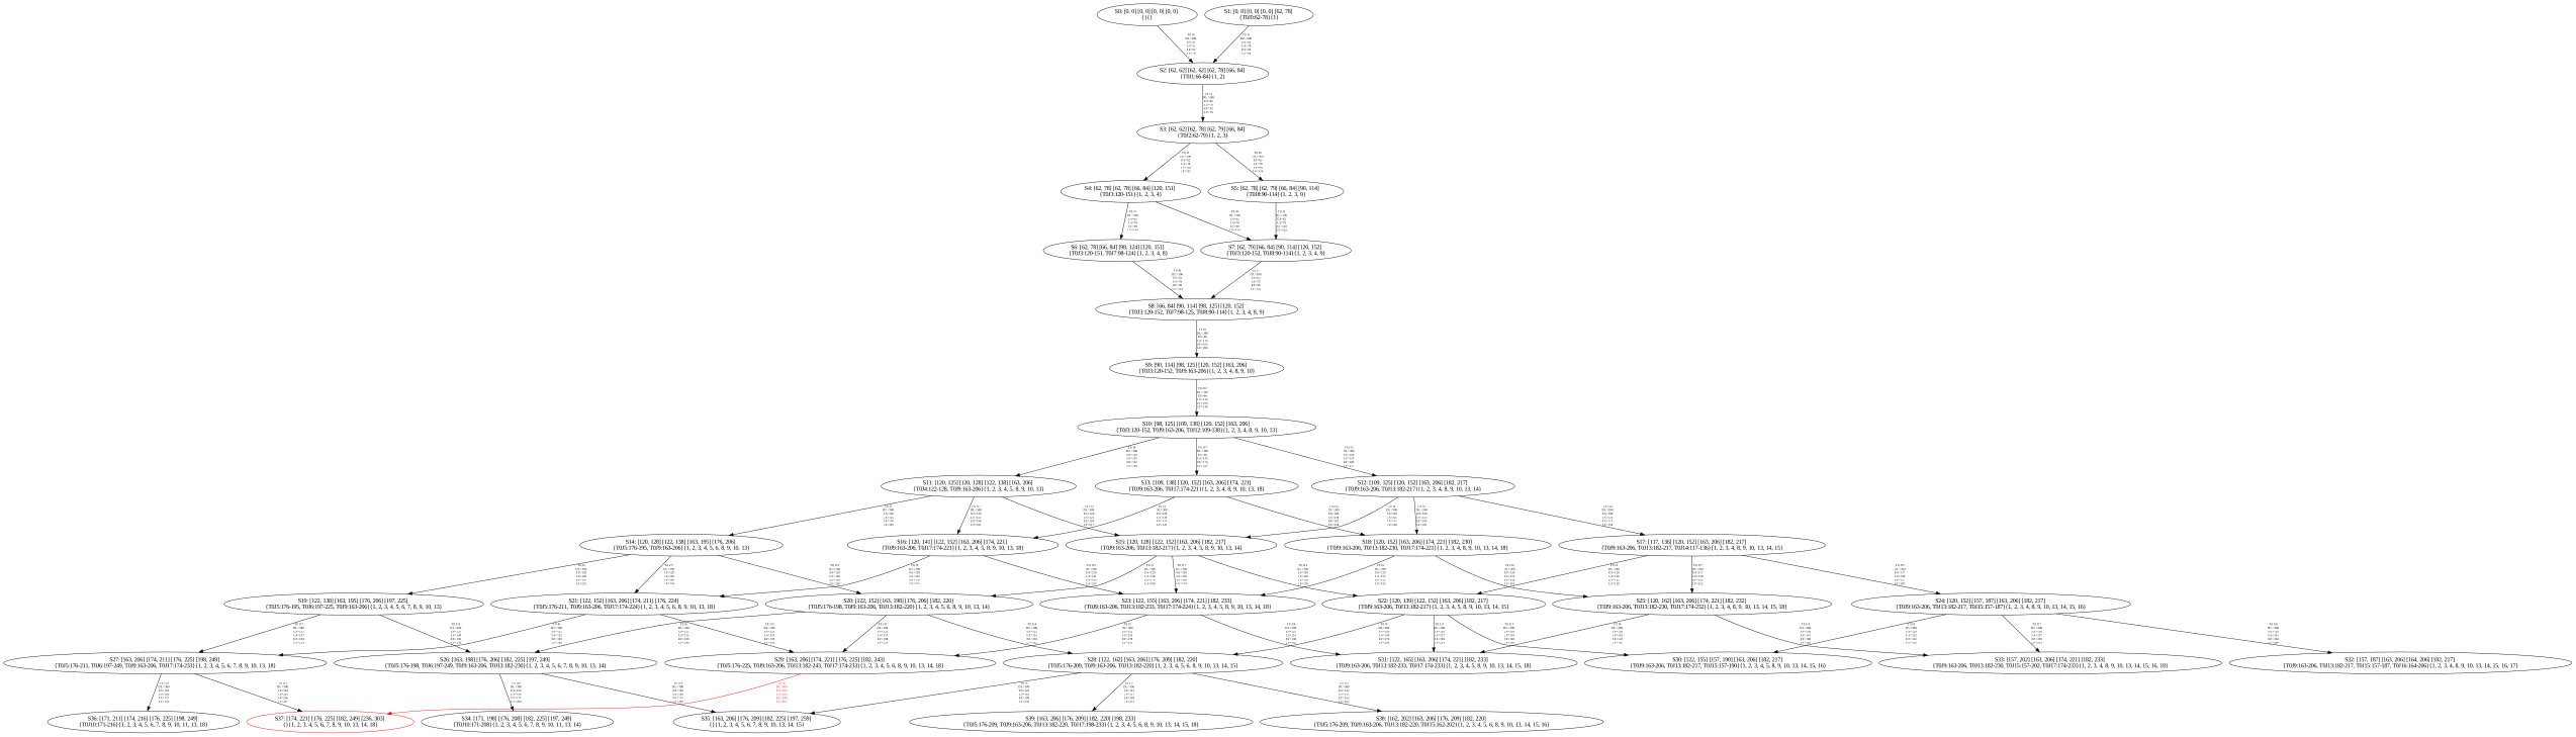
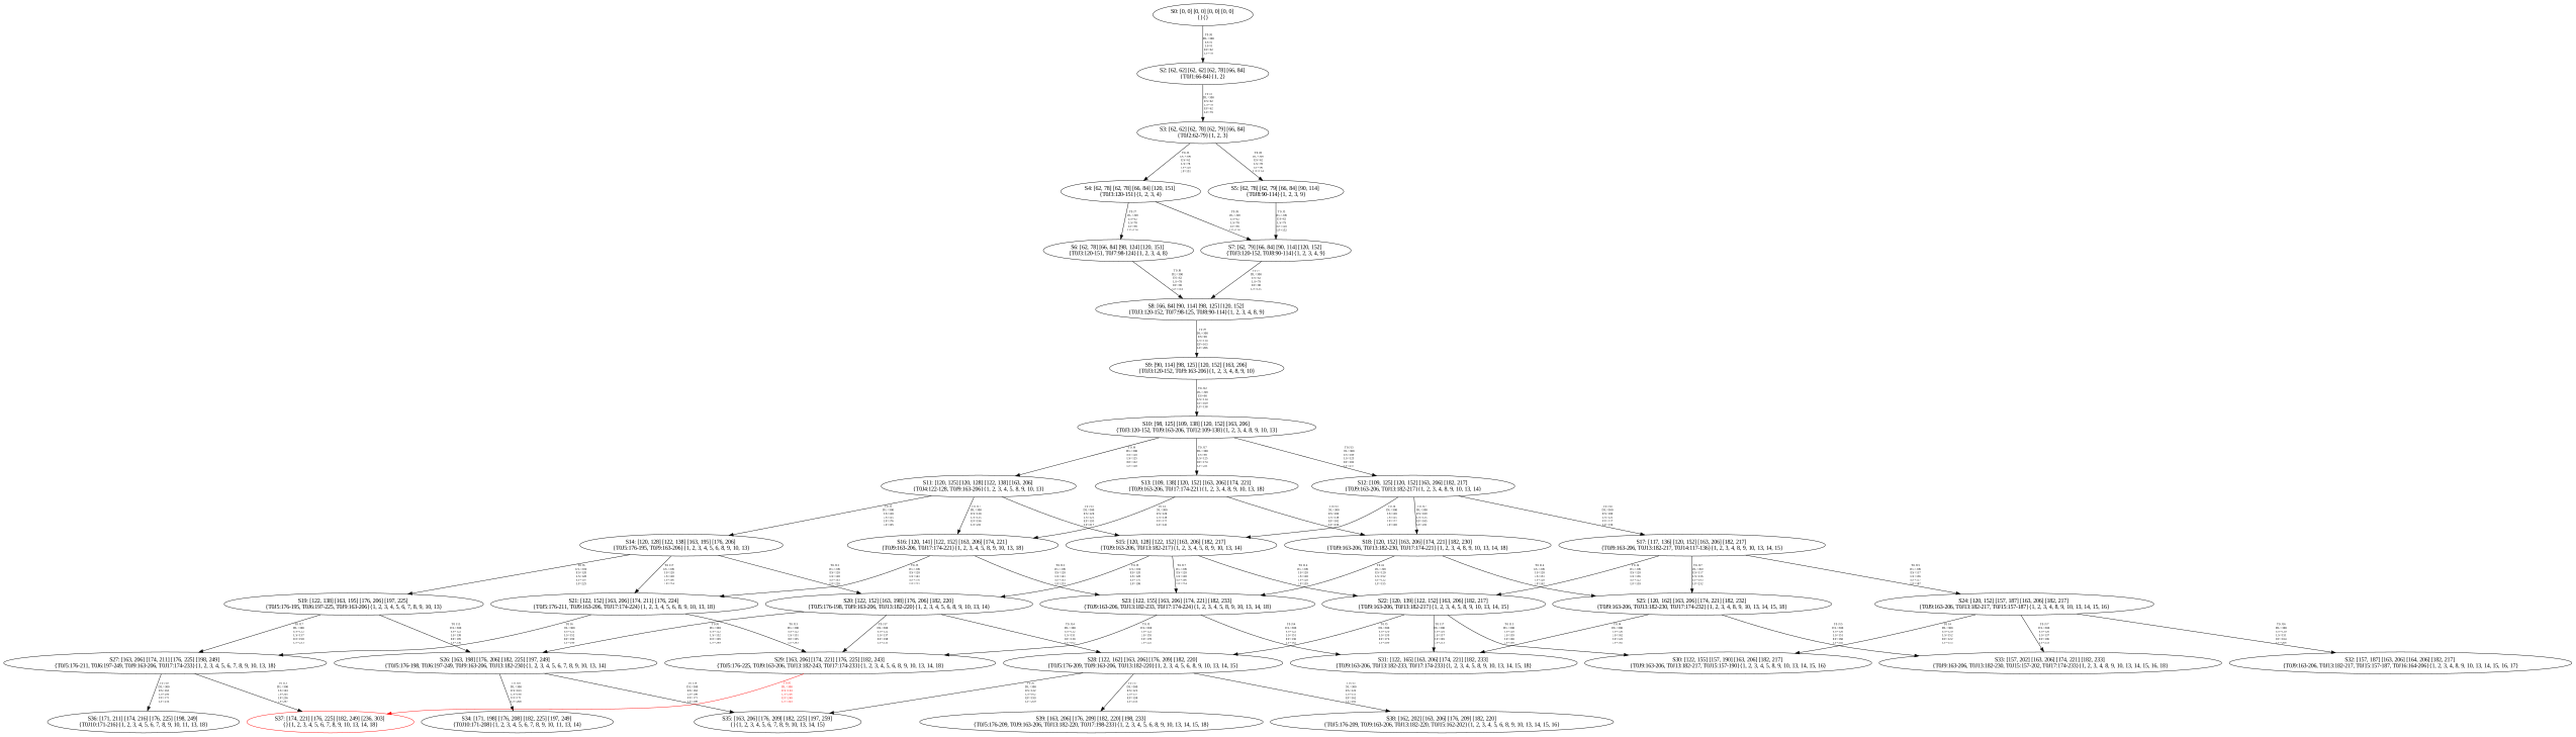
  digraph {
    fontname="Liberation Serif"
    node [fontname="Liberation Serif"]
    edge [fontname="Liberation Serif" fontsize=8]
    n1 [label="S0: [0, 0] [0, 0] [0, 0] [0, 0] \n{}{}"]
    n2 [label="S2: [62, 62] [62, 62] [62, 78] [66, 84] \n{T0J1:66-84}{1, 2}"]
-   n3 [label="S1: [0, 0] [0, 0] [0, 0] [62, 78] \n{T0J0:62-78}{1}"]
    n4 [label="S3: [62, 62] [62, 78] [62, 79] [66, 84] \n{T0J2:62-79}{1, 2, 3}"]
    n5 [label="S4: [62, 78] [62, 78] [66, 84] [120, 151] \n{T0J3:120-151}{1, 2, 3, 4}"]
    n6 [label="S5: [62, 78] [62, 79] [66, 84] [90, 114] \n{T0J8:90-114}{1, 2, 3, 9}"]
    n7 [label="S6: [62, 78] [66, 84] [98, 124] [120, 151] \n{T0J3:120-151, T0J7:98-124}{1, 2, 3, 4, 8}"]
    n8 [label="S7: [62, 79] [66, 84] [90, 114] [120, 152] \n{T0J3:120-152, T0J8:90-114}{1, 2, 3, 4, 9}"]
    n9 [label="S8: [66, 84] [90, 114] [98, 125] [120, 152] \n{T0J3:120-152, T0J7:98-125, T0J8:90-114}{1, 2, 3, 4, 8, 9}"]
    n10 [label="S9: [90, 114] [98, 125] [120, 152] [163, 206] \n{T0J3:120-152, T0J9:163-206}{1, 2, 3, 4, 8, 9, 10}"]
    n11 [label="S10: [98, 125] [109, 138] [120, 152] [163, 206] \n{T0J3:120-152, T0J9:163-206, T0J12:109-138}{1, 2, 3, 4, 8, 9, 10, 13}"]
    n12 [label="S11: [120, 125] [120, 128] [122, 138] [163, 206] \n{T0J4:122-128, T0J9:163-206}{1, 2, 3, 4, 5, 8, 9, 10, 13}"]
    n13 [label="S12: [109, 125] [120, 152] [163, 206] [182, 217] \n{T0J9:163-206, T0J13:182-217}{1, 2, 3, 4, 8, 9, 10, 13, 14}"]
    n14 [label="S13: [109, 138] [120, 152] [163, 206] [174, 221] \n{T0J9:163-206, T0J17:174-221}{1, 2, 3, 4, 8, 9, 10, 13, 18}"]
    n15 [label="S14: [120, 128] [122, 138] [163, 195] [176, 206] \n{T0J5:176-195, T0J9:163-206}{1, 2, 3, 4, 5, 6, 8, 9, 10, 13}"]
    n16 [label="S15: [120, 128] [122, 152] [163, 206] [182, 217] \n{T0J9:163-206, T0J13:182-217}{1, 2, 3, 4, 5, 8, 9, 10, 13, 14}"]
    n17 [label="S16: [120, 141] [122, 152] [163, 206] [174, 221] \n{T0J9:163-206, T0J17:174-221}{1, 2, 3, 4, 5, 8, 9, 10, 13, 18}"]
    n18 [label="S17: [117, 136] [120, 152] [163, 206] [182, 217] \n{T0J9:163-206, T0J13:182-217, T0J14:117-136}{1, 2, 3, 4, 8, 9, 10, 13, 14, 15}"]
    n19 [label="S18: [120, 152] [163, 206] [174, 221] [182, 230] \n{T0J9:163-206, T0J13:182-230, T0J17:174-221}{1, 2, 3, 4, 8, 9, 10, 13, 14, 18}"]
    n20 [label="S19: [122, 138] [163, 195] [176, 206] [197, 225] \n{T0J5:176-195, T0J6:197-225, T0J9:163-206}{1, 2, 3, 4, 5, 6, 7, 8, 9, 10, 13}"]
    n21 [label="S20: [122, 152] [163, 198] [176, 206] [182, 220] \n{T0J5:176-198, T0J9:163-206, T0J13:182-220}{1, 2, 3, 4, 5, 6, 8, 9, 10, 13, 14}"]
    n22 [label="S21: [122, 152] [163, 206] [174, 211] [176, 224] \n{T0J5:176-211, T0J9:163-206, T0J17:174-224}{1, 2, 3, 4, 5, 6, 8, 9, 10, 13, 18}"]
    n23 [label="S22: [120, 139] [122, 152] [163, 206] [182, 217] \n{T0J9:163-206, T0J13:182-217}{1, 2, 3, 4, 5, 8, 9, 10, 13, 14, 15}"]
    n24 [label="S23: [122, 155] [163, 206] [174, 221] [182, 233] \n{T0J9:163-206, T0J13:182-233, T0J17:174-224}{1, 2, 3, 4, 5, 8, 9, 10, 13, 14, 18}"]
    n25 [label="S24: [120, 152] [157, 187] [163, 206] [182, 217] \n{T0J9:163-206, T0J13:182-217, T0J15:157-187}{1, 2, 3, 4, 8, 9, 10, 13, 14, 15, 16}"]
    n26 [label="S25: [120, 162] [163, 206] [174, 221] [182, 232] \n{T0J9:163-206, T0J13:182-230, T0J17:174-232}{1, 2, 3, 4, 8, 9, 10, 13, 14, 15, 18}"]
    n27 [label="S26: [163, 198] [176, 206] [182, 225] [197, 249] \n{T0J5:176-198, T0J6:197-249, T0J9:163-206, T0J13:182-230}{1, 2, 3, 4, 5, 6, 7, 8, 9, 10, 13, 14}"]
    n28 [label="S27: [163, 206] [174, 211] [176, 225] [198, 249] \n{T0J5:176-211, T0J6:197-249, T0J9:163-206, T0J17:174-233}{1, 2, 3, 4, 5, 6, 7, 8, 9, 10, 13, 18}"]
    n29 [label="S28: [122, 162] [163, 206] [176, 209] [182, 220] \n{T0J5:176-209, T0J9:163-206, T0J13:182-220}{1, 2, 3, 4, 5, 6, 8, 9, 10, 13, 14, 15}"]
    n30 [label="S29: [163, 206] [174, 221] [176, 225] [182, 243] \n{T0J5:176-225, T0J9:163-206, T0J13:182-243, T0J17:174-233}{1, 2, 3, 4, 5, 6, 8, 9, 10, 13, 14, 18}"]
    n31 [label="S30: [122, 155] [157, 190] [163, 206] [182, 217] \n{T0J9:163-206, T0J13:182-217, T0J15:157-190}{1, 2, 3, 4, 5, 8, 9, 10, 13, 14, 15, 16}"]
    n32 [label="S31: [122, 165] [163, 206] [174, 221] [182, 233] \n{T0J9:163-206, T0J13:182-233, T0J17:174-233}{1, 2, 3, 4, 5, 8, 9, 10, 13, 14, 15, 18}"]
    n33 [label="S32: [157, 187] [163, 206] [164, 206] [182, 217] \n{T0J9:163-206, T0J13:182-217, T0J15:157-187, T0J16:164-206}{1, 2, 3, 4, 8, 9, 10, 13, 14, 15, 16, 17}"]
    n34 [label="S33: [157, 202] [163, 206] [174, 221] [182, 233] \n{T0J9:163-206, T0J13:182-230, T0J15:157-202, T0J17:174-233}{1, 2, 3, 4, 8, 9, 10, 13, 14, 15, 16, 18}"]
    n35 [label="S34: [171, 198] [176, 208] [182, 225] [197, 249] \n{T0J10:171-208}{1, 2, 3, 4, 5, 6, 7, 8, 9, 10, 11, 13, 14}"]
    n36 [label="S35: [163, 206] [176, 209] [182, 225] [197, 259] \n{}{1, 2, 3, 4, 5, 6, 7, 8, 9, 10, 13, 14, 15}"]
    n37 [label="S36: [171, 211] [174, 216] [176, 225] [198, 249] \n{T0J10:171-216}{1, 2, 3, 4, 5, 6, 7, 8, 9, 10, 11, 13, 18}"]
    n38 [color=Red label="S37: [174, 221] [176, 225] [182, 249] [236, 303] \n{}{1, 2, 3, 4, 5, 6, 7, 8, 9, 10, 13, 14, 18}"]
    n39 [label="S38: [162, 202] [163, 206] [176, 209] [182, 220] \n{T0J5:176-209, T0J9:163-206, T0J13:182-220, T0J15:162-202}{1, 2, 3, 4, 5, 6, 8, 9, 10, 13, 14, 15, 16}"]
    n40 [label="S39: [163, 206] [176, 209] [182, 220] [198, 233] \n{T0J5:176-209, T0J9:163-206, T0J13:182-220, T0J17:198-233}{1, 2, 3, 4, 5, 6, 8, 9, 10, 13, 14, 15, 18}"]
    n1 -> n2 [label="T0 J0\nDL=300\nES=0\nLS=0\nEF=62\nLF=78"]
    n2 -> n4 [label="T0 J2\nDL=300\nES=62\nLS=78\nEF=62\nLF=79"]
-   n3 -> n2 [label="T0 J1\nDL=300\nES=62\nLS=78\nEF=66\nLF=84"]
    n4 -> n5 [label="T0 J3\nDL=300\nES=62\nLS=78\nEF=120\nLF=151"]
    n4 -> n6 [label="T0 J8\nDL=300\nES=62\nLS=78\nEF=90\nLF=114"]
    n5 -> n7 [label="T0 J7\nDL=300\nES=62\nLS=78\nEF=98\nLF=124"]
    n5 -> n8 [label="T0 J8\nDL=300\nES=62\nLS=78\nEF=90\nLF=114"]
    n6 -> n8 [label="T0 J3\nDL=300\nES=62\nLS=79\nEF=120\nLF=152"]
    n7 -> n9 [label="T0 J8\nDL=300\nES=62\nLS=78\nEF=90\nLF=114"]
    n8 -> n9 [label="T0 J7\nDL=300\nES=62\nLS=79\nEF=98\nLF=125"]
    n9 -> n10 [label="T0 J9\nDL=300\nES=90\nLS=114\nEF=163\nLF=206"]
    n10 -> n11 [label="T0 J12\nDL=300\nES=90\nLS=114\nEF=109\nLF=138"]
    n11 -> n12 [label="T0 J4\nDL=300\nES=120\nLS=125\nEF=122\nLF=128"]
    n11 -> n13 [label="T0 J13\nDL=300\nES=109\nLS=125\nEF=182\nLF=217"]
    n11 -> n14 [label="T0 J17\nDL=300\nES=98\nLS=125\nEF=174\nLF=221"]
    n12 -> n15 [label="T0 J5\nDL=300\nES=120\nLS=125\nEF=176\nLF=195"]
    n12 -> n16 [label="T0 J13\nDL=300\nES=120\nLS=125\nEF=193\nLF=217"]
    n12 -> n17 [label="T0 J17\nDL=300\nES=120\nLS=125\nEF=196\nLF=221"]
    n13 -> n16 [label="T0 J4\nDL=300\nES=120\nLS=125\nEF=122\nLF=128"]
    n13 -> n18 [label="T0 J14\nDL=300\nES=109\nLS=125\nEF=117\nLF=136"]
    n13 -> n19 [label="T0 J17\nDL=300\nES=109\nLS=125\nEF=185\nLF=221"]
    n14 -> n17 [label="T0 J4\nDL=300\nES=120\nLS=138\nEF=122\nLF=141"]
    n14 -> n19 [label="T0 J13\nDL=300\nES=109\nLS=138\nEF=182\nLF=230"]
    n15 -> n20 [label="T0 J6\nDL=300\nES=120\nLS=128\nEF=197\nLF=225"]
    n15 -> n21 [label="T0 J13\nDL=300\nES=120\nLS=128\nEF=193\nLF=220"]
    n15 -> n22 [label="T0 J17\nDL=300\nES=120\nLS=128\nEF=196\nLF=224"]
    n16 -> n21 [label="T0 J5\nDL=300\nES=120\nLS=128\nEF=176\nLF=198"]
    n16 -> n23 [label="T0 J14\nDL=300\nES=120\nLS=128\nEF=128\nLF=139"]
    n16 -> n24 [label="T0 J17\nDL=300\nES=120\nLS=128\nEF=196\nLF=224"]
    n17 -> n22 [label="T0 J5\nDL=300\nES=120\nLS=141\nEF=176\nLF=211"]
    n17 -> n24 [label="T0 J13\nDL=300\nES=120\nLS=141\nEF=193\nLF=233"]
    n18 -> n23 [label="T0 J4\nDL=300\nES=120\nLS=136\nEF=122\nLF=139"]
    n18 -> n25 [label="T0 J15\nDL=300\nES=117\nLS=136\nEF=157\nLF=187"]
    n18 -> n26 [label="T0 J17\nDL=300\nES=117\nLS=136\nEF=193\nLF=232"]
    n19 -> n24 [label="T0 J4\nDL=300\nES=120\nLS=152\nEF=122\nLF=155"]
    n19 -> n26 [label="T0 J14\nDL=300\nES=120\nLS=151\nEF=128\nLF=162"]
    n20 -> n27 [label="T0 J13\nDL=300\nES=122\nLS=138\nEF=195\nLF=230"]
    n20 -> n28 [label="T0 J17\nDL=300\nES=122\nLS=137\nEF=198\nLF=233"]
    n21 -> n27 [label="T0 J6\nDL=300\nES=122\nLS=152\nEF=199\nLF=249"]
    n21 -> n29 [label="T0 J14\nDL=300\nES=122\nLS=151\nEF=130\nLF=162"]
    n21 -> n30 [label="T0 J17\nDL=300\nES=122\nLS=137\nEF=198\nLF=233"]
    n22 -> n28 [label="T0 J6\nDL=300\nES=122\nLS=152\nEF=199\nLF=249"]
    n22 -> n30 [label="T0 J13\nDL=300\nES=122\nLS=151\nEF=195\nLF=243"]
    n23 -> n29 [label="T0 J5\nDL=300\nES=120\nLS=139\nEF=176\nLF=209"]
    n23 -> n31 [label="T0 J15\nDL=300\nES=120\nLS=139\nEF=160\nLF=190"]
    n23 -> n32 [label="T0 J17\nDL=300\nES=120\nLS=137\nEF=196\nLF=233"]
    n24 -> n30 [label="T0 J5\nDL=300\nES=122\nLS=155\nEF=178\nLF=225"]
    n24 -> n32 [label="T0 J14\nDL=300\nES=122\nLS=151\nEF=130\nLF=162"]
    n25 -> n31 [label="T0 J4\nDL=300\nES=120\nLS=152\nEF=122\nLF=155"]
    n25 -> n33 [label="T0 J16\nDL=300\nES=120\nLS=151\nEF=164\nLF=206"]
    n25 -> n34 [label="T0 J17\nDL=300\nES=120\nLS=137\nEF=196\nLF=233"]
    n26 -> n32 [label="T0 J4\nDL=300\nES=120\nLS=162\nEF=122\nLF=165"]
    n26 -> n34 [label="T0 J15\nDL=300\nES=120\nLS=151\nEF=160\nLF=202"]
    n27 -> n35 [label="T0 J10\nDL=300\nES=163\nLS=198\nEF=171\nLF=208"]
    n27 -> n36 [label="T0 J14\nDL=300\nES=163\nLS=198\nEF=171\nLF=209"]
    n28 -> n37 [label="T0 J10\nDL=300\nES=163\nLS=206\nEF=171\nLF=216"]
    n28 -> n38 [label="T0 J13\nDL=300\nES=163\nLS=205\nEF=236\nLF=297"]
    n29 -> n36 [label="T0 J6\nDL=300\nES=122\nLS=162\nEF=199\nLF=259"]
    n29 -> n39 [label="T0 J15\nDL=300\nES=122\nLS=151\nEF=162\nLF=202"]
    n29 -> n40 [label="T0 J17\nDL=300\nES=122\nLS=137\nEF=198\nLF=233"]
    n30 -> n38 [color=Red fontcolor=Red label="T0 J6\nDL=300\nES=163\nLS=206\nEF=240\nLF=303"]
  }
